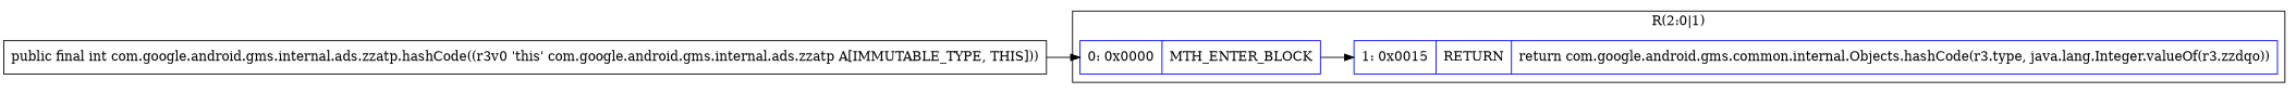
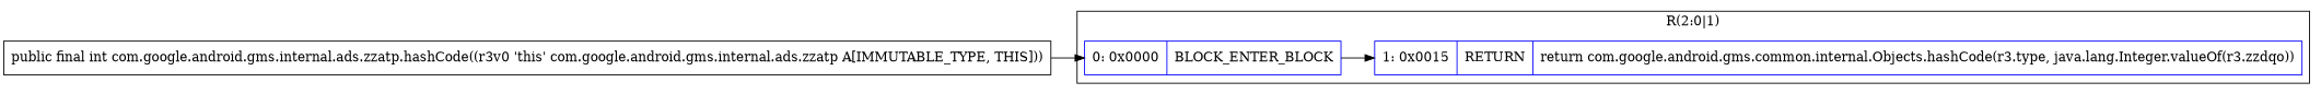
  digraph {
    rankdir=LR
    node [color=blue shape=record]
-   n1 [label="{0\:\ 0x0000|MTH_ENTER_BLOCK\l}"]
+   n1 [label="{0\:\ 0x0000|BLOCK_ENTER_BLOCK\l}"]
    n2 [label="{1\:\ 0x0015|RETURN\l|return com.google.android.gms.common.internal.Objects.hashCode(r3.type, java.lang.Integer.valueOf(r3.zzdqo))\l}"]
    n3 [label="{public final int com.google.android.gms.internal.ads.zzatp.hashCode((r3v0 'this' com.google.android.gms.internal.ads.zzatp A[IMMUTABLE_TYPE, THIS])) }" color=""]
    subgraph cluster_1 {
      label="R(2:0|1)"
      n1
      n2
    }
    n1 -> n2
    n3 -> n1
  }
